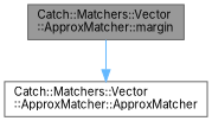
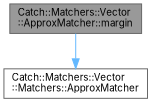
  digraph {
    rankdir=TB
    fontname=Inter
    node [fontname=Inter fontsize=10 shape=box style=filled]
    n1 [color=gray40 fillcolor=grey60 fontcolor=black height=0.2 label="Catch::Matchers::Vector\l::ApproxMatcher::margin" width=0.4]
-   n2 [color=grey40 fillcolor=white height=0.2 label="Catch::Matchers::Vector\l::ApproxMatcher::ApproxMatcher" width=0.4]
+   n2 [color=grey40 fillcolor=white height=0.2 label="Catch::Matchers::Vector\l::Matchers::ApproxMatcher" width=0.4]
    n1 -> n2 [color=steelblue1 fontname=Inter fontsize=10 labelfontname=Helvetica labelfontsize=10 style=solid]
  }
